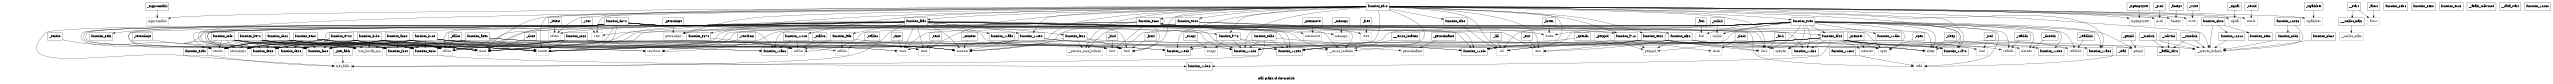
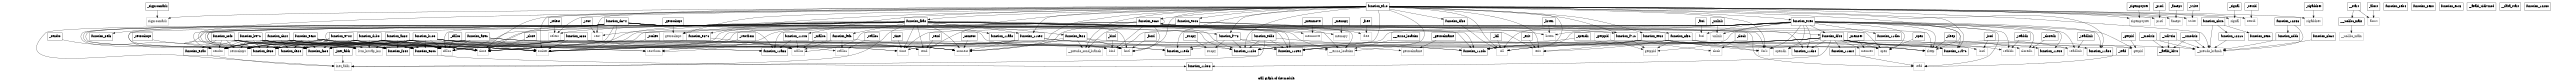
  digraph {
    label="Call graph of the module."
    node [shape=record]
    n1 [label="{_sendto}"]
    n2 [color=gray50 fontcolor=gray50 label="{sendto}"]
    n3 [label="{_realloc}"]
    n4 [color=gray50 fontcolor=gray50 label="{realloc}"]
-   n5 [label="{_fork}"]
    n6 [color=gray50 fontcolor=gray50 label="{fork}"]
    n7 [label="{___uClibc_main}"]
    n8 [color=gray50 fontcolor=gray50 label="{__uClibc_main}"]
    n9 [label="{_memset}"]
    n10 [color=gray50 fontcolor=gray50 label="{memset}"]
    n11 [label="{function_c0f0}"]
    n12 [label="{function_92a0}"]
    n13 [label="{function_930c}"]
    n14 [label="{function_de24}"]
    n15 [label="{function_de80}"]
    n16 [label="{function_f6c4}"]
    n17 [color=gray50 fontcolor=gray50 label="{calloc}"]
    n18 [color=gray50 fontcolor=gray50 label="{setsockopt}"]
    n19 [color=gray50 fontcolor=gray50 label="{close}"]
    n20 [color=gray50 fontcolor=gray50 label="{llvm_bswap_i32}"]
    n21 [color=gray50 fontcolor=gray50 label="{socket}"]
    n22 [color=gray50 fontcolor=gray50 label="{inet_addr}"]
    n23 [label="{function_11b08}"]
    n24 [label="{function_8eb4}"]
    n25 [color=gray50 label="{_getppid}"]
    n26 [color=gray50 fontcolor=gray50 label="{getppid}"]
    n27 [label="{_time}"]
    n28 [color=gray50 fontcolor=gray50 label="{time}"]
    n29 [label="{_sigprocmask}"]
    n30 [color=gray50 fontcolor=gray50 label="{sigprocmask}"]
    n31 [label="{_opendir}"]
    n32 [color=gray50 fontcolor=gray50 label="{opendir}"]
    n33 [label="{function_112b0}"]
    n34 [label="{_closedir}"]
    n35 [color=gray50 fontcolor=gray50 label="{closedir}"]
    n36 [label="{__start}"]
    n37 [color=gray50 fontcolor=gray50 label="{abort}"]
    n38 [label="{function_1144c}"]
    n39 [label="{function_11a58}"]
    n40 [color=gray50 fontcolor=gray50 label="{malloc}"]
    n41 [label="{_getsockopt}"]
    n42 [color=gray50 fontcolor=gray50 label="{getsockopt}"]
    n43 [label="{_listen}"]
    n44 [color=gray50 fontcolor=gray50 label="{listen}"]
    n45 [label="{function_f844}"]
    n46 [label="{function_8ef8}"]
    n47 [label="{___errno_location}"]
    n48 [color=gray50 fontcolor=gray50 label="{__errno_location}"]
    n49 [label="{_getsockname}"]
    n50 [color=gray50 fontcolor=gray50 label="{getsockname}"]
    n51 [label="{function_c83c}"]
    n52 [color=gray50 fontcolor=gray50 label="{send}"]
    n53 [color=gray50 fontcolor=gray50 label="{bind}"]
    n54 [color=gray50 fontcolor=gray50 label="{connect}"]
    n55 [label="{function_8f5c}"]
    n56 [color=gray50 fontcolor=gray50 label="{kill}"]
    n57 [color=gray50 fontcolor=gray50 label="{exit}"]
    n58 [color=gray50 fontcolor=gray50 label="{sleep}"]
    n59 [color=gray50 fontcolor=gray50 label="{__pseudo_branch}"]
    n60 [label="{_fcntl}"]
    n61 [color=gray50 fontcolor=gray50 label="{fcntl}"]
    n62 [label="{function_112dc}"]
    n63 [label="{function_11a04}"]
    n64 [label="{function_cb24}"]
    n65 [label="{_exit}"]
    n66 [label="{function_904c}"]
    n67 [color=gray50 fontcolor=gray50 label="{free}"]
    n68 [color=gray50 fontcolor=gray50 label="{__pseudo_cond_branch}"]
    n69 [label="{function_11394}"]
    n70 [label="{function_937c}"]
    n71 [label="{function_ec60}"]
    n72 [label="{function_df44}"]
    n73 [label="{function_119dc}"]
    n74 [label="{function_11d30}"]
    n75 [color=gray50 fontcolor=gray50 label="{open}"]
    n76 [label="{function_11a7c}"]
    n77 [color=gray50 fontcolor=gray50 label="{readlink}"]
    n78 [label="{function_11c34}"]
    n79 [label="{function_11e40}"]
    n80 [color=gray50 fontcolor=gray50 label="{readdir}"]
    n81 [label="{function_d1b0}"]
    n82 [label="{function_8ddc}"]
    n83 [label="{function_edd0}"]
    n84 [label="{_atoi}"]
    n85 [color=gray50 fontcolor=gray50 label="{atoi}"]
    n86 [label="{function_d674}"]
    n87 [label="{function_f778}"]
    n88 [color=gray50 fontcolor=gray50 label="{read}"]
    n89 [color=gray50 fontcolor=gray50 label="{strcpy}"]
    n90 [label="{_close}"]
    n91 [label="{function_9704}"]
    n92 [label="{function_ee24}"]
    n93 [color=gray50 fontcolor=gray50 label="{ioctl}"]
    n94 [label="{function_9e80}"]
    n95 [label="{_open}"]
    n96 [label="{function_8e50}"]
    n97 [label="{function_ef10}"]
    n98 [label="{function_df30}"]
    n99 [label="{function_f71c}"]
    n100 [label="{function_fba0}"]
    n101 [label="{function_e4e0}"]
    n102 [color=gray50 fontcolor=gray50 label="{sigemptyset}"]
    n103 [color=gray50 fontcolor=gray50 label="{prctl}"]
    n104 [label="{function_11c94}"]
    n105 [color=gray50 fontcolor=gray50 label="{accept}"]
    n106 [color=gray50 fontcolor=gray50 label="{write}"]
    n107 [color=gray50 fontcolor=gray50 label="{signal}"]
    n108 [color=gray50 fontcolor=gray50 label="{setsid}"]
    n109 [color=gray50 fontcolor=gray50 label="{select}"]
    n110 [color=gray50 fontcolor=gray50 label="{sigaddset}"]
    n111 [color=gray50 fontcolor=gray50 label="{recv}"]
    n112 [color=gray50 fontcolor=gray50 label="{getpid}"]
    n113 [color=gray50 fontcolor=gray50 label="{clock}"]
    n114 [label="{function_f928}"]
    n115 [label="{function_f9fc}"]
    n116 [label="{function_11aa0}"]
    n117 [color=gray50 fontcolor=gray50 label="{memmove}"]
    n118 [color=gray50 fontcolor=gray50 label="{memcpy}"]
    n119 [color=gray50 fontcolor=gray50 label="{recvfrom}"]
    n120 [label="{function_11dbc}"]
    n121 [color=gray50 fontcolor=gray50 label="{unlink}"]
    n122 [label="{function_a59c}"]
    n123 [label="{_free}"]
    n124 [label="{function_a884}"]
    n125 [label="{_clock}"]
    n126 [label="{function_b100}"]
    n127 [label="{function_8e5c}"]
    n128 [label="{function_b97c}"]
    n129 [label="{function_ec48}"]
    n130 [label="{_setsid}"]
    n131 [label="{__aeabi_uidivmod}"]
    n132 [label="{__umodsi3}"]
    n133 [label="{__aeabi_ldiv0}"]
    n134 [label="{__modsi3}"]
    n135 [label="{function_1221c}"]
    n136 [label="{__udivsi3}"]
    n137 [label="{__data_start}"]
    n138 [label="{function_12250}"]
    n139 [label="{function_12258}"]
    n140 [label="{function_8b4c}"]
    n141 [label="{function_8b64}"]
    n142 [label="{_strcpy}"]
    n143 [label="{_ioctl}"]
    n144 [label="{_recv}"]
    n145 [label="{_connect}"]
    n146 [label="{_sigemptyset}"]
    n147 [label="{_memmove}"]
    n148 [label="{_getpid}"]
    n149 [label="{_prctl}"]
    n150 [label="{_memcpy}"]
    n151 [label="{_readlink}"]
    n152 [label="{_malloc}"]
    n153 [label="{_sleep}"]
    n154 [label="{_recvfrom}"]
+   n155 [label="{_socket}"]
    n156 [label="{_select}"]
    n157 [label="{_readdir}"]
    n158 [label="{_sigaddset}"]
    n159 [label="{_send}"]
    n160 [label="{_abort}"]
    n161 [label="{_accept}"]
    n162 [label="{_calloc}"]
    n163 [label="{_write}"]
    n164 [label="{_kill}"]
    n165 [label="{_bind}"]
    n166 [label="{_inet_addr}"]
    n167 [label="{_setsockopt}"]
    n168 [label="{_signal}"]
    n169 [label="{_read}"]
    n170 [label="{_unlink}"]
    n1 -> n2
    n3 -> n4
-   n5 -> n6
    n7 -> n8
    n9 -> n10
    n11 -> n2
    n11 -> n12
    n11 -> n13
    n11 -> n14
    n11 -> n15
    n11 -> n16
    n11 -> n17
    n11 -> n18
    n11 -> n19
    n11 -> n20
    n11 -> n21
    n12 -> n22
    n13 -> n23
    n25 -> n26
    n27 -> n28
    n29 -> n30
    n31 -> n32
    n31 -> n33
    n34 -> n35
    n36 -> n7
    n36 -> n37
    n38 -> n39
    n38 -> n40
    n41 -> n42
    n43 -> n44
    n47 -> n48
    n49 -> n50
    n51 -> n13
    n51 -> n16
    n51 -> n17
    n51 -> n20
    n51 -> n21
    n51 -> n45
    n51 -> n52
    n51 -> n53
    n51 -> n54
    n55 -> n6
    n55 -> n26
    n55 -> n56
    n55 -> n57
    n55 -> n58
    n55 -> n59
    n60 -> n61
    n64 -> n2
    n64 -> n13
    n64 -> n14
    n64 -> n15
    n64 -> n16
    n64 -> n17
    n64 -> n18
    n64 -> n19
    n64 -> n20
    n64 -> n21
    n64 -> n45
    n65 -> n57
    n66 -> n17
    n66 -> n39
    n66 -> n48
    n66 -> n55
    n66 -> n67
    n66 -> n68
    n70 -> n4
    n70 -> n17
    n71 -> n18
    n71 -> n19
    n71 -> n21
    n71 -> n44
    n71 -> n48
    n71 -> n53
    n71 -> n54
    n71 -> n58
    n71 -> n61
    n71 -> n71
    n71 -> n72
    n72 -> n10
    n72 -> n19
    n72 -> n23
    n72 -> n32
    n72 -> n33
    n72 -> n35
    n72 -> n56
    n72 -> n58
    n72 -> n62
    n72 -> n63
    n72 -> n69
    n72 -> n73
    n72 -> n74
    n72 -> n75
    n72 -> n76
    n72 -> n77
+   n72 -> n78
    n72 -> n79
    n72 -> n80
    n78 -> n88
    n81 -> n2
    n81 -> n13
    n81 -> n14
    n81 -> n15
    n81 -> n16
    n81 -> n17
    n81 -> n18
    n81 -> n19
    n81 -> n20
    n81 -> n21
    n81 -> n33
    n81 -> n39
    n81 -> n69
    n82 -> n59
    n83 -> n22
    n83 -> n33
    n83 -> n62
    n83 -> n69
    n84 -> n85
    n86 -> n2
    n86 -> n13
    n86 -> n14
    n86 -> n15
    n86 -> n16
    n86 -> n17
    n86 -> n18
    n86 -> n19
    n86 -> n21
    n86 -> n22
    n86 -> n33
    n86 -> n39
    n86 -> n46
    n86 -> n62
    n86 -> n69
    n86 -> n73
    n86 -> n74
    n86 -> n75
    n86 -> n87
    n86 -> n88
    n87 -> n33
    n87 -> n62
    n87 -> n69
    n87 -> n73
    n87 -> n89
    n90 -> n19
    n91 -> n2
    n91 -> n13
    n91 -> n14
    n91 -> n15
    n91 -> n16
    n91 -> n17
    n91 -> n18
    n91 -> n19
    n91 -> n20
    n91 -> n21
    n91 -> n39
    n91 -> n45
    n92 -> n6
    n92 -> n33
    n92 -> n57
    n92 -> n58
    n92 -> n62
    n92 -> n69
    n92 -> n75
    n92 -> n93
    n94 -> n2
    n94 -> n13
    n94 -> n14
    n94 -> n15
    n94 -> n16
    n94 -> n17
    n94 -> n18
    n94 -> n19
    n94 -> n20
    n94 -> n21
    n94 -> n45
    n95 -> n75
    n97 -> n6
    n97 -> n16
    n97 -> n19
    n97 -> n21
    n97 -> n30
    n97 -> n33
    n97 -> n38
    n97 -> n42
    n97 -> n48
    n97 -> n52
    n97 -> n54
    n97 -> n56
    n97 -> n57
    n97 -> n58
    n97 -> n59
    n97 -> n61
    n97 -> n62
    n97 -> n63
    n97 -> n66
    n97 -> n68
    n97 -> n69
    n97 -> n70
    n97 -> n71
    n97 -> n73
    n97 -> n76
    n97 -> n87
    n97 -> n92
    n97 -> n98
    n97 -> n99
    n97 -> n100
    n97 -> n101
    n97 -> n102
    n97 -> n103
    n97 -> n104
    n97 -> n105
    n97 -> n106
    n97 -> n107
    n97 -> n108
    n97 -> n109
    n97 -> n110
    n97 -> n111
    n98 -> n56
    n99 -> n26
    n99 -> n28
    n99 -> n112
    n99 -> n113
    n100 -> n2
    n100 -> n6
    n100 -> n14
    n100 -> n15
    n100 -> n16
    n100 -> n17
    n100 -> n18
    n100 -> n19
    n100 -> n20
    n100 -> n21
    n100 -> n22
    n100 -> n28
    n100 -> n33
    n100 -> n42
    n100 -> n48
    n100 -> n52
    n100 -> n54
    n100 -> n57
    n100 -> n61
    n100 -> n62
    n100 -> n69
    n100 -> n99
    n100 -> n104
    n100 -> n109
    n100 -> n111
    n100 -> n114
    n100 -> n115
    n100 -> n116
    n100 -> n117
    n100 -> n118
    n100 -> n119
    n101 -> n6
    n101 -> n19
    n101 -> n21
    n101 -> n26
    n101 -> n28
    n101 -> n32
    n101 -> n35
    n101 -> n40
    n101 -> n44
    n101 -> n53
    n101 -> n56
    n101 -> n58
    n101 -> n62
    n101 -> n63
    n101 -> n69
    n101 -> n72
    n101 -> n74
    n101 -> n75
    n101 -> n76
    n101 -> n77
    n101 -> n79
    n101 -> n80
    n101 -> n85
    n101 -> n88
    n101 -> n112
    n101 -> n120
    n101 -> n121
    n104 -> n19
    n104 -> n21
    n104 -> n48
    n104 -> n50
    n104 -> n54
    n114 -> n21
    n114 -> n54
    n114 -> n61
    n114 -> n68
    n114 -> n76
    n115 -> n4
    n115 -> n39
    n115 -> n40
    n115 -> n73
    n122 -> n13
    n122 -> n16
    n122 -> n17
    n122 -> n20
    n122 -> n21
    n122 -> n45
    n122 -> n52
    n122 -> n53
    n122 -> n54
    n123 -> n67
    n124 -> n2
    n124 -> n13
    n124 -> n14
    n124 -> n15
    n124 -> n16
    n124 -> n17
    n124 -> n18
    n124 -> n19
    n124 -> n20
    n124 -> n28
    n124 -> n40
    n124 -> n45
    n124 -> n54
    n124 -> n61
    n124 -> n119
    n125 -> n113
    n126 -> n2
    n126 -> n13
    n126 -> n14
    n126 -> n15
    n126 -> n16
    n126 -> n17
    n126 -> n18
    n126 -> n19
    n126 -> n20
    n126 -> n21
    n126 -> n28
    n126 -> n40
    n126 -> n45
    n126 -> n54
    n126 -> n61
    n126 -> n119
    n128 -> n2
    n128 -> n12
    n128 -> n13
    n128 -> n14
    n128 -> n15
    n128 -> n16
    n128 -> n17
    n128 -> n18
    n128 -> n19
    n128 -> n20
    n128 -> n21
    n128 -> n45
    n130 -> n108
    n132 -> n59
    n132 -> n133
    n134 -> n59
    n134 -> n133
    n135 -> n59
    n136 -> n59
    n136 -> n133
    n139 -> n59
    n139 -> n82
    n140 -> n59
    n140 -> n127
    n140 -> n135
    n141 -> n59
    n142 -> n89
    n143 -> n93
    n144 -> n111
    n145 -> n54
    n146 -> n102
    n147 -> n117
    n148 -> n112
    n149 -> n103
    n150 -> n118
    n151 -> n77
    n152 -> n40
    n153 -> n58
    n154 -> n119
+   n155 -> n21
    n156 -> n109
    n157 -> n80
    n158 -> n110
    n159 -> n52
    n160 -> n37
    n161 -> n105
    n162 -> n17
    n163 -> n106
    n164 -> n56
    n165 -> n53
    n166 -> n22
    n167 -> n18
    n168 -> n107
    n169 -> n88
    n170 -> n121
  }
